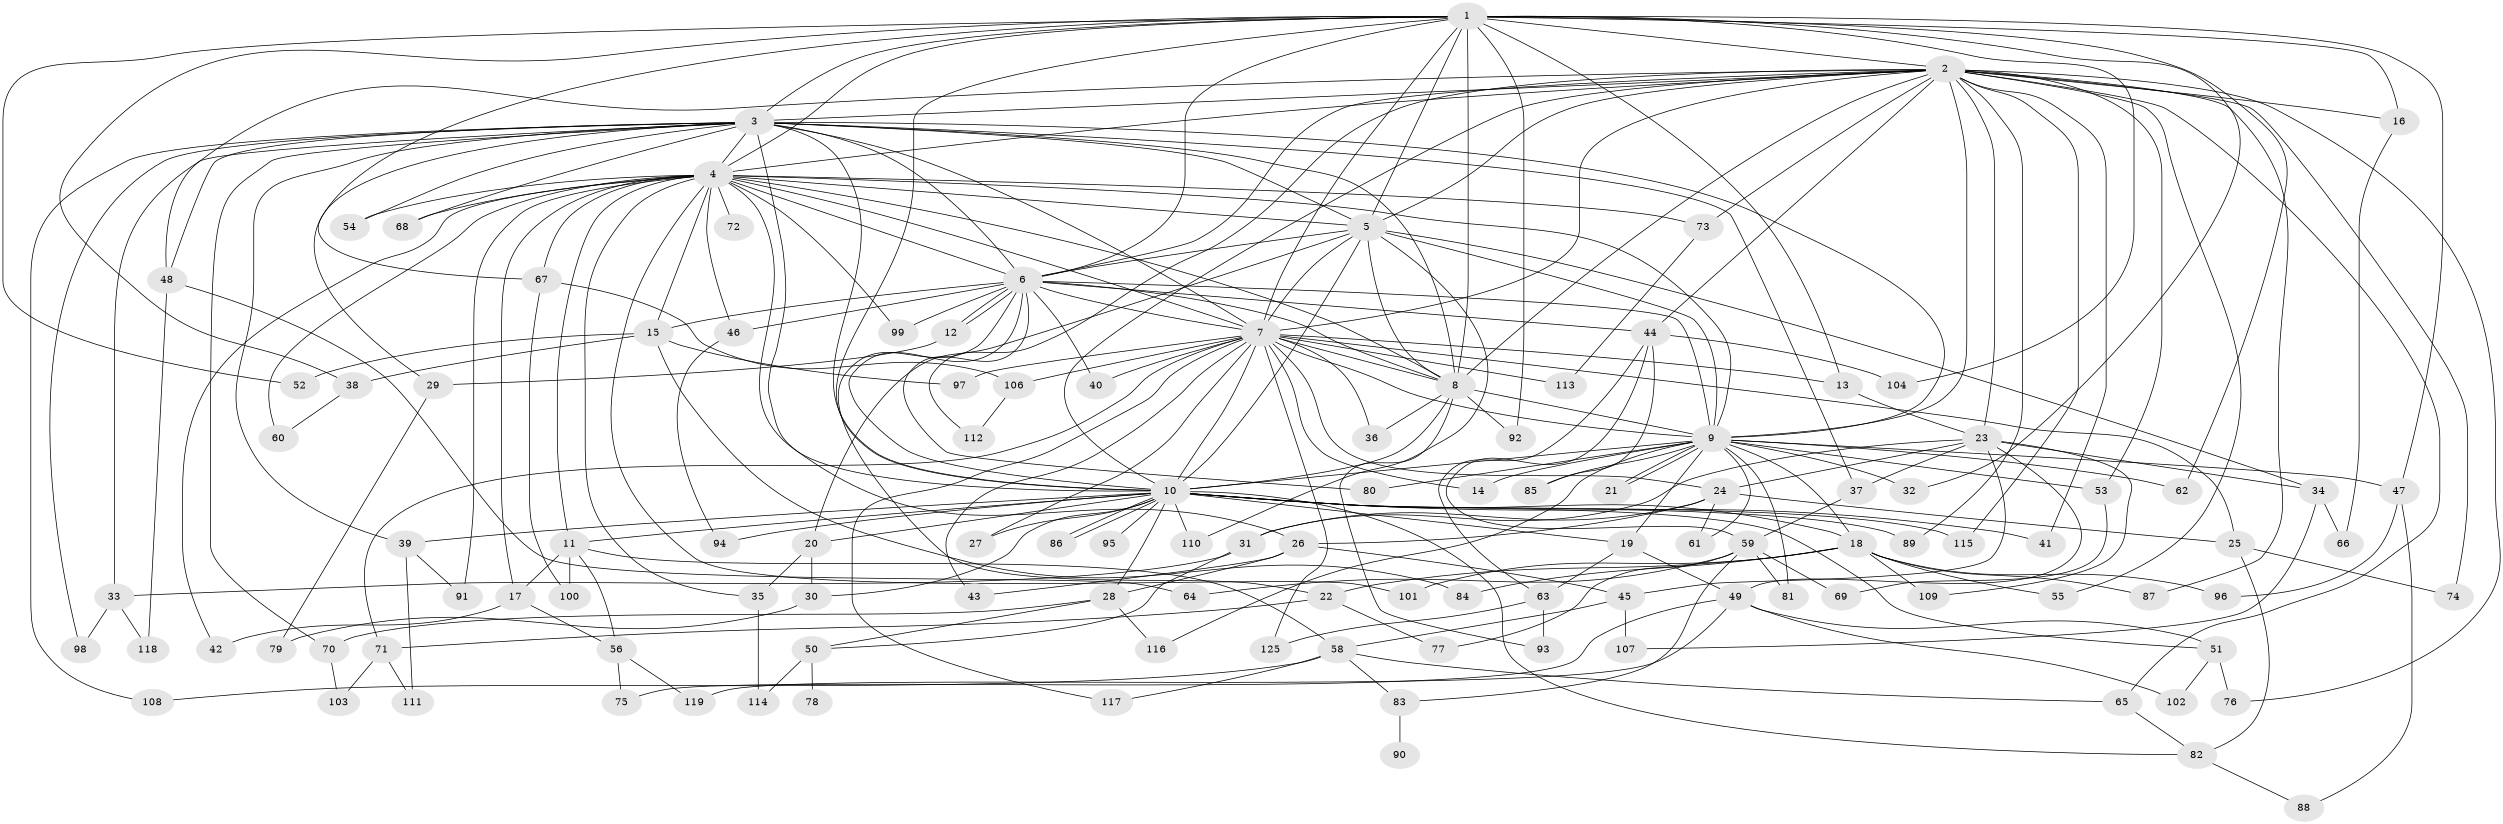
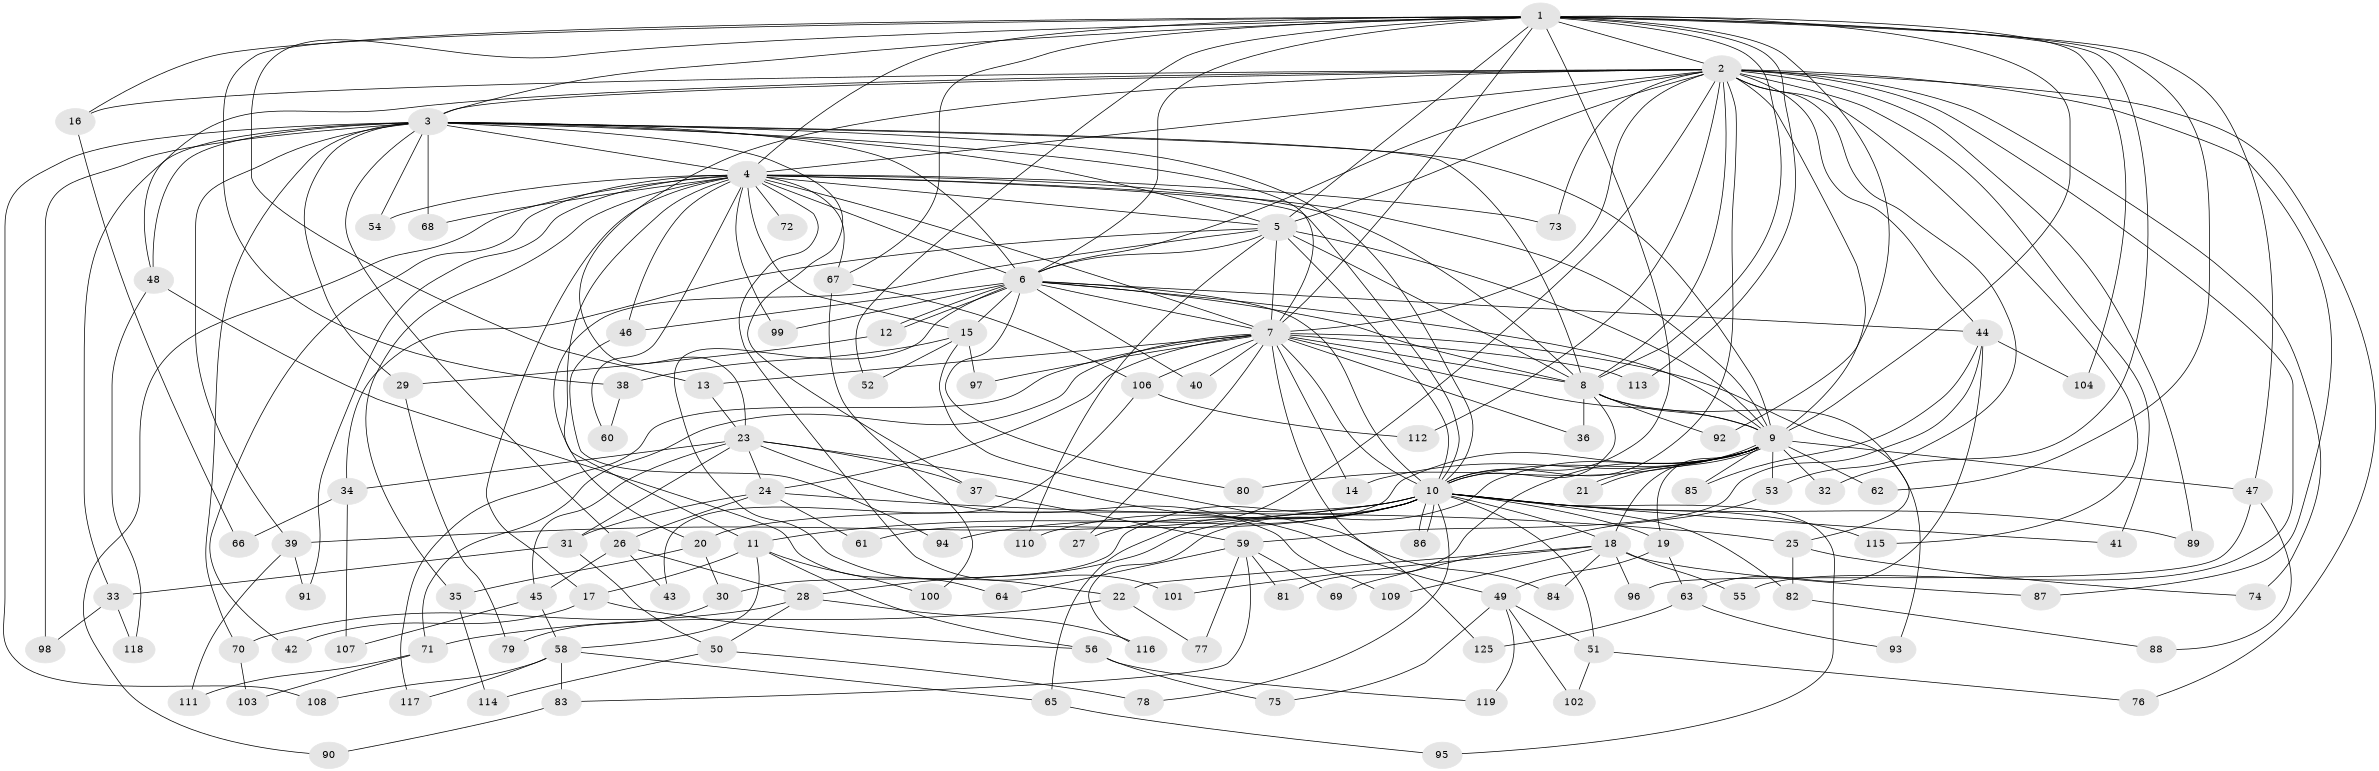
  graph {
    node [color=gray90 style=filled]
    1
    2
    3
    4
    5
    6
    7
    8
    9
    10
    13
    16
    32
    38
    47
    52
    62
    67
    92
    104
    113
    23
    41
    44
    48
    53
    55
    65
    73
    74
    76
    87
    89
    112
    115
    26
    29
    33
    37
    39
    54
    68
    70
    98
    108
    11
    15
    17
    35
    42
    46
    60
    72
    90
    91
    99
    101
    20
    34
    110
    12
    22
    40
    80
    14
    24
    25
    27
    36
    43
    71
    97
    n73 [label=125]
    106
    117
    93
    18
    19
    21
    61
    81
    85
    116
    28
    30
    51
    78
    82
    86
    94
    95
    66
    96
    88
    100
    109
    49
    31
    45
    63
    59
    118
    64
    69
    79
    111
    103
    56
    58
    84
    114
    107
    77
    50
    102
    75
    119
    83
    1 -- 2
    1 -- 3
    1 -- 4
    1 -- 5
    1 -- 6
    1 -- 7
    1 -- 8
+   1 -- 9
    1 -- 10
    1 -- 13
    1 -- 16
    1 -- 32
    1 -- 38
    1 -- 47
    1 -- 52
    1 -- 62
    1 -- 67
    1 -- 92
    1 -- 104
-   73 -- 113
+   1 -- 113
    2 -- 3
    2 -- 4
    2 -- 5
    2 -- 6
    2 -- 7
    2 -- 8
    2 -- 9
    2 -- 10
    2 -- 16
    2 -- 23
    2 -- 41
    2 -- 44
    2 -- 48
    2 -- 53
    2 -- 55
    2 -- 65
    2 -- 73
    2 -- 74
    2 -- 76
    2 -- 87
    2 -- 89
    2 -- 112
    2 -- 115
    3 -- 4
    3 -- 5
    3 -- 6
    3 -- 7
    3 -- 8
    3 -- 9
    3 -- 10
    3 -- 48
    3 -- 26
    3 -- 29
    3 -- 33
    3 -- 37
    3 -- 39
    3 -- 54
    3 -- 68
    3 -- 70
    3 -- 98
    3 -- 108
    4 -- 5
    4 -- 6
    4 -- 7
    4 -- 8
    4 -- 9
    4 -- 10
    4 -- 67
    4 -- 73
    4 -- 54
    4 -- 68
    4 -- 11
    4 -- 15
    4 -- 17
    4 -- 35
    4 -- 42
    4 -- 46
    4 -- 60
    4 -- 72
+   4 -- 90
    4 -- 91
    4 -- 99
    4 -- 101
    5 -- 6
    5 -- 7
    5 -- 8
    5 -- 9
    5 -- 10
    5 -- 20
    5 -- 34
    5 -- 110
    6 -- 7
    6 -- 8
    6 -- 9
    6 -- 10
    6 -- 44
    6 -- 15
    6 -- 46
    6 -- 99
    6 -- 12
    6 -- 12
    6 -- 22
    6 -- 40
    6 -- 80
    7 -- 8
    7 -- 9
    7 -- 10
    7 -- 13
    7 -- 113
    7 -- 40
    7 -- 14
    7 -- 24
    7 -- 25
    7 -- 27
    7 -- 36
-   7 -- 43
+   106 -- 43
    7 -- 71
    7 -- 97
    7 -- n73
    7 -- 106
    7 -- 117
    8 -- 9
    8 -- 10
    8 -- 92
    8 -- 36
    8 -- 93
    9 -- 10
    9 -- 32
    9 -- 47
    9 -- 62
    9 -- 53
    9 -- 80
    9 -- 14
    9 -- 18
    9 -- 19
    9 -- 21
    9 -- 21
    9 -- 61
    9 -- 81
    9 -- 85
    9 -- 116
    10 -- 41
    10 -- 89
    10 -- 115
    10 -- 39
    10 -- 11
    10 -- 20
    10 -- 110
    10 -- 27
    10 -- 18
    10 -- 19
    10 -- 28
    10 -- 30
    10 -- 51
+   10 -- 78
    10 -- 82
    10 -- 86
    10 -- 86
    10 -- 94
    10 -- 95
    13 -- 23
    16 -- 66
    38 -- 60
    47 -- 96
    47 -- 88
    67 -- 106
    67 -- 100
    23 -- 37
    23 -- 34
    23 -- 24
    23 -- 109
    23 -- 49
    23 -- 31
    23 -- 45
    44 -- 104
    44 -- 85
    44 -- 63
    44 -- 59
    48 -- 118
    48 -- 64
    53 -- 69
-   65 -- 82
+   65 -- 95
    26 -- 43
    26 -- 28
    26 -- 45
    29 -- 79
    33 -- 98
    33 -- 118
    37 -- 59
    39 -- 91
    39 -- 111
    70 -- 103
    11 -- 17
    11 -- 100
    11 -- 56
    11 -- 58
    15 -- 38
    15 -- 52
    15 -- 97
    15 -- 84
    17 -- 42
    17 -- 56
    35 -- 114
    46 -- 94
    20 -- 35
    20 -- 30
    34 -- 66
    34 -- 107
    12 -- 29
    22 -- 71
    22 -- 77
    24 -- 26
    24 -- 25
    24 -- 61
    24 -- 31
    25 -- 74
    25 -- 82
    71 -- 111
    71 -- 103
    106 -- 112
    18 -- 55
    18 -- 87
    18 -- 101
    18 -- 22
    18 -- 96
    18 -- 109
    18 -- 84
    19 -- 49
    19 -- 63
    28 -- 70
    28 -- 116
    28 -- 50
    30 -- 79
    51 -- 76
    51 -- 102
    82 -- 88
    49 -- 51
    49 -- 102
    49 -- 75
    49 -- 119
    31 -- 33
    31 -- 50
    45 -- 58
    45 -- 107
    63 -- n73
    63 -- 93
    59 -- 81
    59 -- 64
    59 -- 69
    59 -- 77
    59 -- 83
    56 -- 75
    56 -- 119
    58 -- 65
    58 -- 108
    58 -- 117
    58 -- 83
    50 -- 78
    50 -- 114
    83 -- 90
  }
